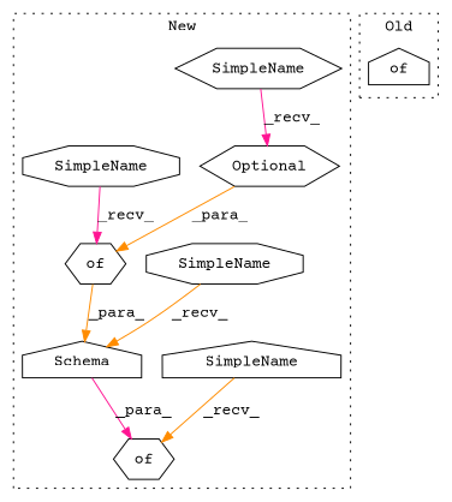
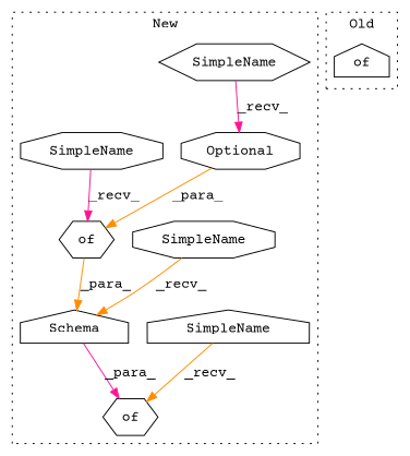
  digraph {
    fontname="Courier Prime"
    node [a=32 l="3,1" shape=hexagon fontname="Courier Prime"]
    edge [color=darkorange fontname="Courier Prime"]
    n1 [l="7,1" label=Schema s="1750,1886" shape=house]
    n2 [label=of s="1761,1885"]
    n3 [label=of s="1706,2065"]
-   n4 [l="9,1" label=Optional s="1855,1877"]
+   n4 [l="9,1" label=Optional s="1855,1877" shape=octagon]
    n5 [a=42 l=10 label=SimpleName s=1739 shape=octagon]
    n6 [a=42 l=10 label=SimpleName s=1844]
    n7 [a=42 l=3 label=SimpleName s=1702 shape=house]
    n8 [a=42 l=3 label=SimpleName s=1757 shape=octagon]
    n9 [l=4 label=of s=1706 shape=house]
    subgraph cluster_1 {
      label=New
      style=dotted
      n1
      n2
      n3
      n4
      n5
      n6
      n7
      n8
    }
    subgraph cluster_2 {
      label=Old
      style=dotted
      n9
    }
    n1 -> n3 [label=_para_ color=deeppink]
    n2 -> n1 [label=_para_]
    n4 -> n2 [label=_para_]
    n5 -> n1 [label=_recv_]
    n6 -> n4 [label=_recv_ color=deeppink]
    n7 -> n3 [label=_recv_]
    n8 -> n2 [label=_recv_ color=deeppink]
  }
